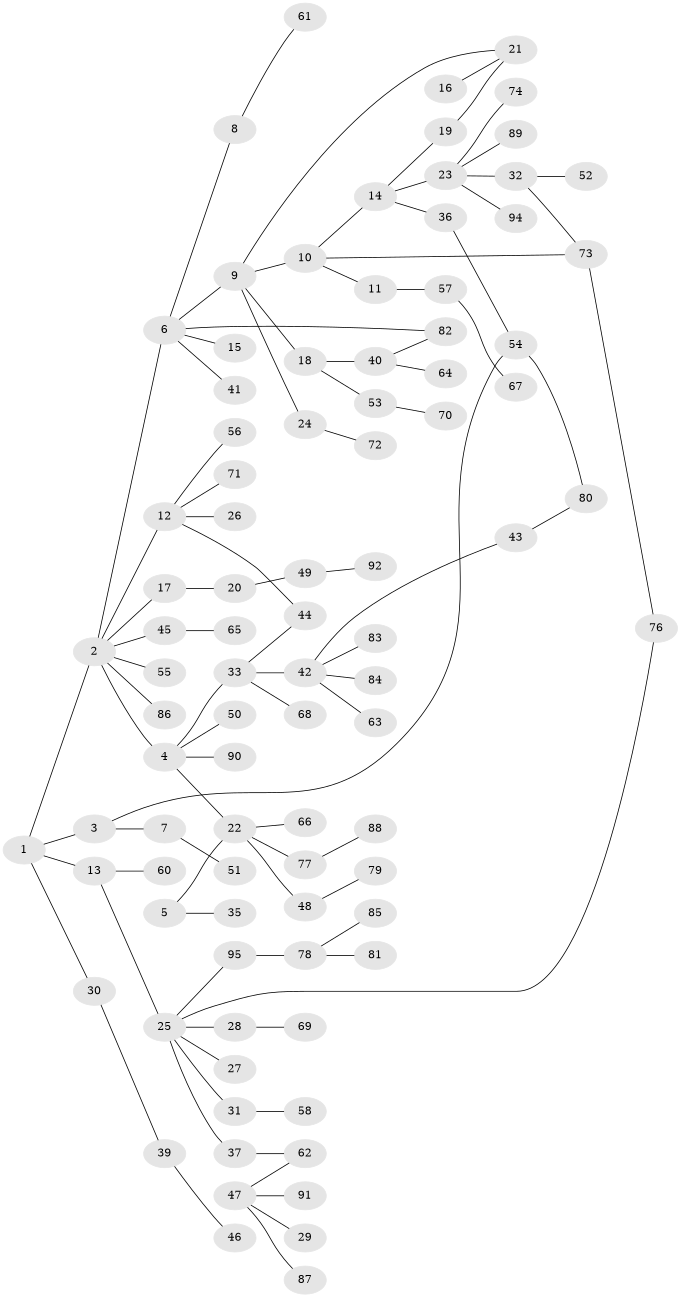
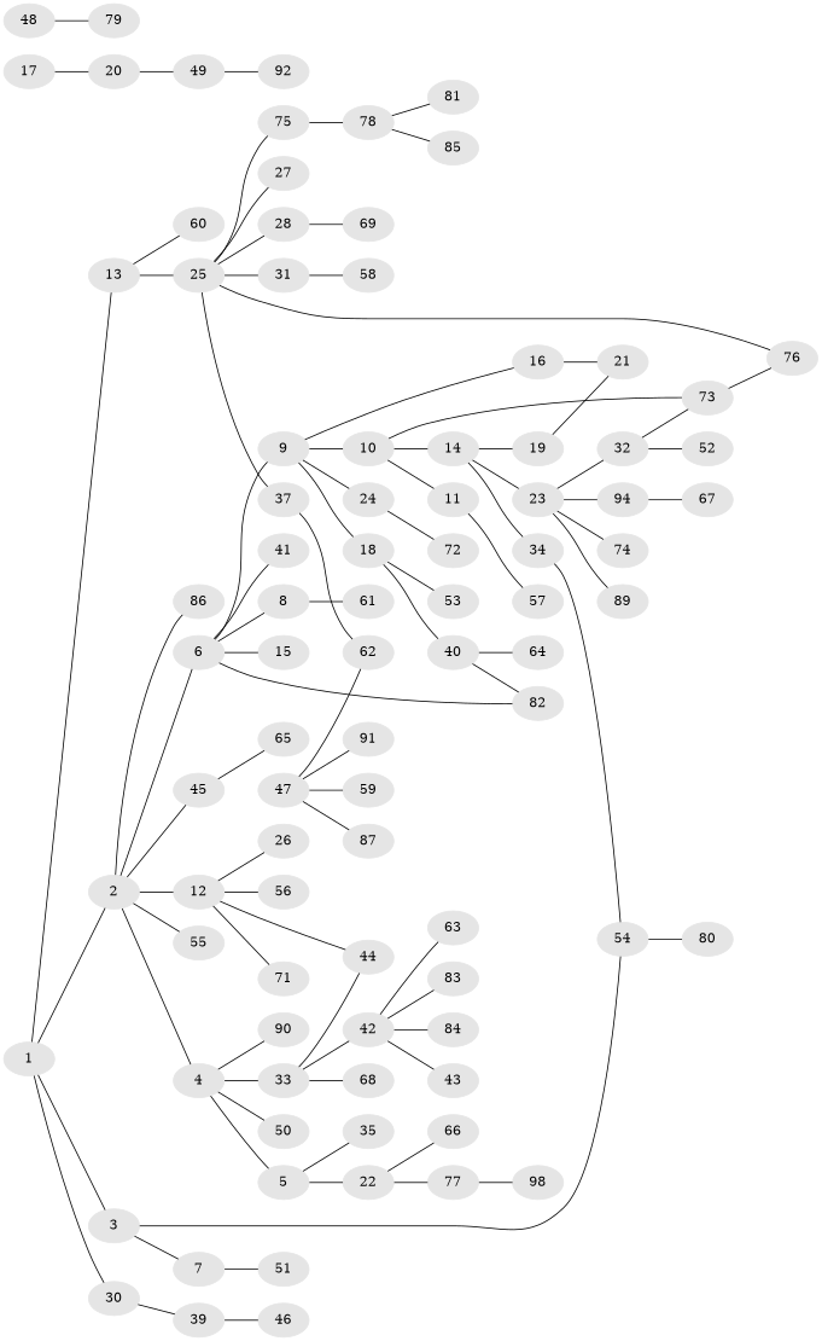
  graph {
    rankdir=LR
    node [color=gray90 style=filled]
    1
    2
    3
    13
    30
    4
    6
    12
    17
    45
    55
    86
    7
    54
    25
    60
    39
    5
    33
    50
    90
    8
    9
    15
    41
    82
    26
    44
    56
    71
    20
    65
    51
    80
    22
    35
    42
    68
    48
    66
    77
    61
    10
    16
    18
    24
    11
    14
    73
    21
    40
    53
    72
    57
    19
    23
-   36
+   36 [label=34]
    76
    27
    28
    31
    37
-   75 [label=95]
+   75
    32
    n65 [label=94]
    74
    89
    49
    64
-   70
    92
    79
-   88
+   88 [label=98]
    52
    67
    69
    58
    62
    78
    46
    43
    63
    83
    84
    47
-   59 [label=29]
+   59
    87
    91
    81
    85
    1 -- 2
    1 -- 3
    1 -- 13
    1 -- 30
    2 -- 4
    2 -- 6
    2 -- 12
-   2 -- 17
    2 -- 45
    2 -- 55
    2 -- 86
    3 -- 7
    3 -- 54
    13 -- 25
    13 -- 60
    30 -- 39
-   4 -- 22
+   4 -- 5
    4 -- 33
    4 -- 50
    4 -- 90
    6 -- 8
    6 -- 9
    6 -- 15
    6 -- 41
    6 -- 82
    12 -- 26
    12 -- 44
    12 -- 56
    12 -- 71
    17 -- 20
    45 -- 65
    7 -- 51
    54 -- 80
    25 -- 76
    25 -- 27
    25 -- 28
    25 -- 31
    25 -- 37
    25 -- 75
    39 -- 46
    5 -- 22
    5 -- 35
    33 -- 44
    33 -- 42
    33 -- 68
    8 -- 61
    9 -- 10
-   9 -- 21
+   9 -- 16
    9 -- 18
    9 -- 24
    20 -- 49
-   22 -- 48
    22 -- 66
    22 -- 77
    42 -- 43
    42 -- 63
    42 -- 83
    42 -- 84
    48 -- 79
    77 -- 88
    10 -- 11
    10 -- 14
    10 -- 73
    16 -- 21
    18 -- 40
    18 -- 53
    24 -- 72
    11 -- 57
    14 -- 19
    14 -- 23
    14 -- 36
    73 -- 76
    40 -- 82
    40 -- 64
-   53 -- 70
    19 -- 21
    23 -- 32
    23 -- n65
    23 -- 74
    23 -- 89
    36 -- 54
    28 -- 69
    31 -- 58
    37 -- 62
    75 -- 78
    32 -- 73
    32 -- 52
-   57 -- 67
+   n65 -- 67
    49 -- 92
    78 -- 81
    78 -- 85
-   43 -- 80
    47 -- 62
    47 -- 59
    47 -- 87
    47 -- 91
  }
